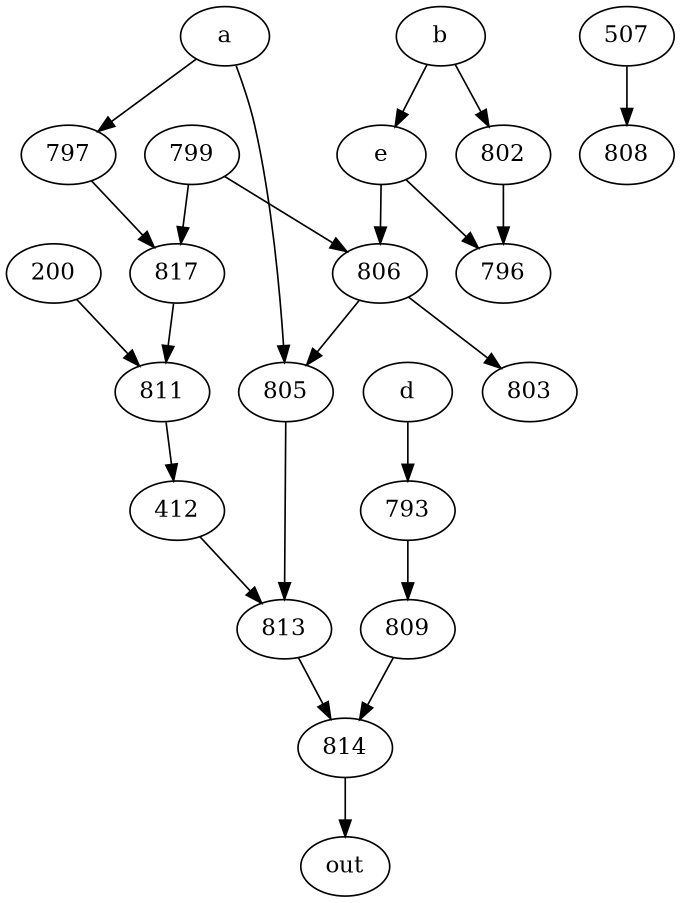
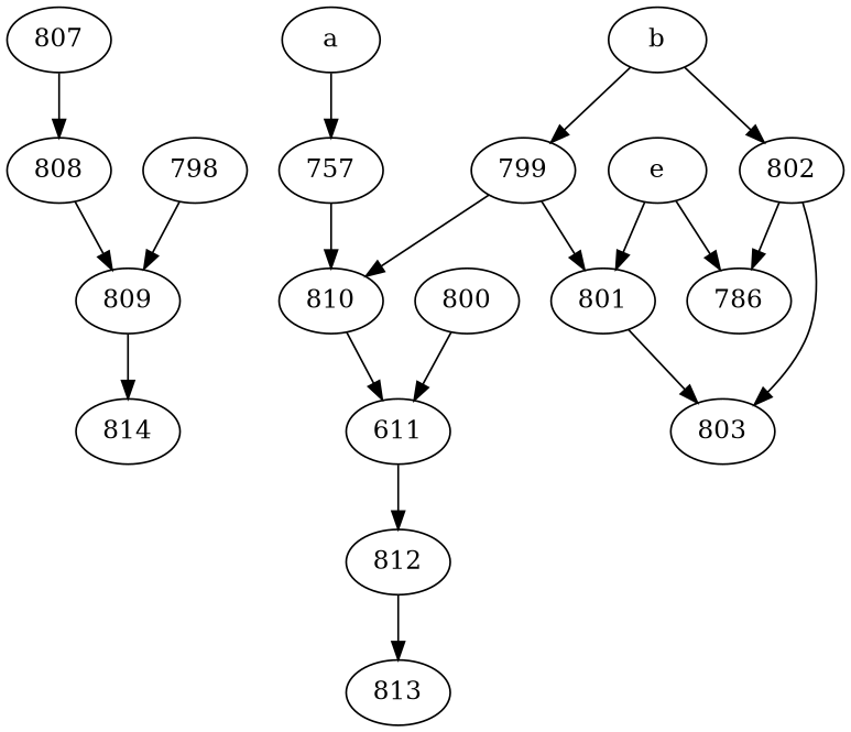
  strict digraph {
    814
-   out
    a
-   797
-   805
-   810 [label=817]
+   797 [label=757]
+   810
    813
-   811
+   811 [label=611]
    808
    809
-   812 [label=412]
-   807 [label=507]
+   812
+   807
    b
    799
    802
-   801 [label=806]
+   801
    803
-   796
-   800 [label=200]
-   d
-   798 [label=793]
+   796 [label=786]
+   800
+   798
    e
-   814 -> out
    a -> 797
-   a -> 805
    797 -> 810
-   805 -> 813
    810 -> 811
-   813 -> 814
    811 -> 812
+   808 -> 809
    809 -> 814
    812 -> 813
    807 -> 808
-   b -> e
+   b -> 799
    b -> 802
    799 -> 810
    799 -> 801
+   802 -> 803
    802 -> 796
-   801 -> 805
    801 -> 803
    800 -> 811
-   d -> 798
    798 -> 809
    e -> 801
    e -> 796
  }
